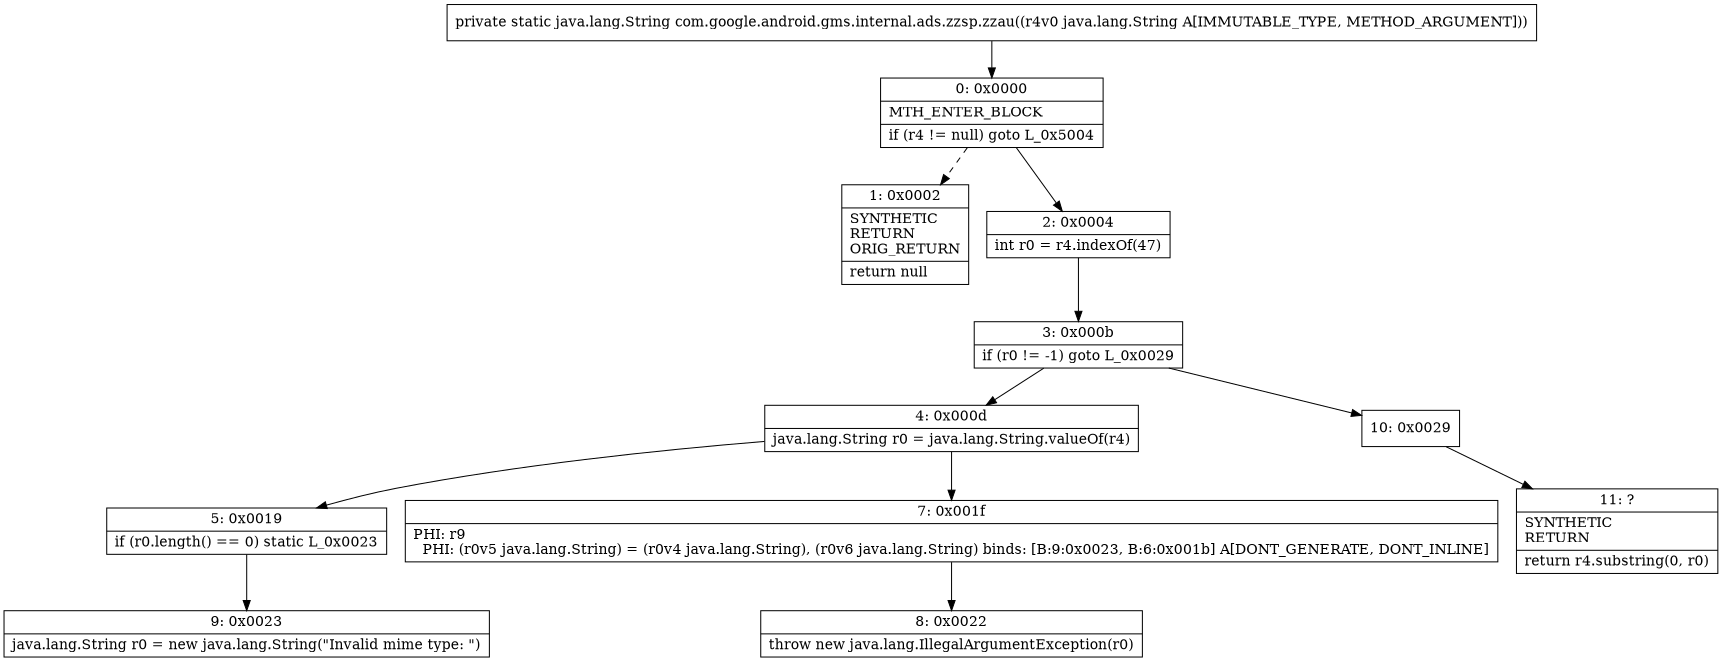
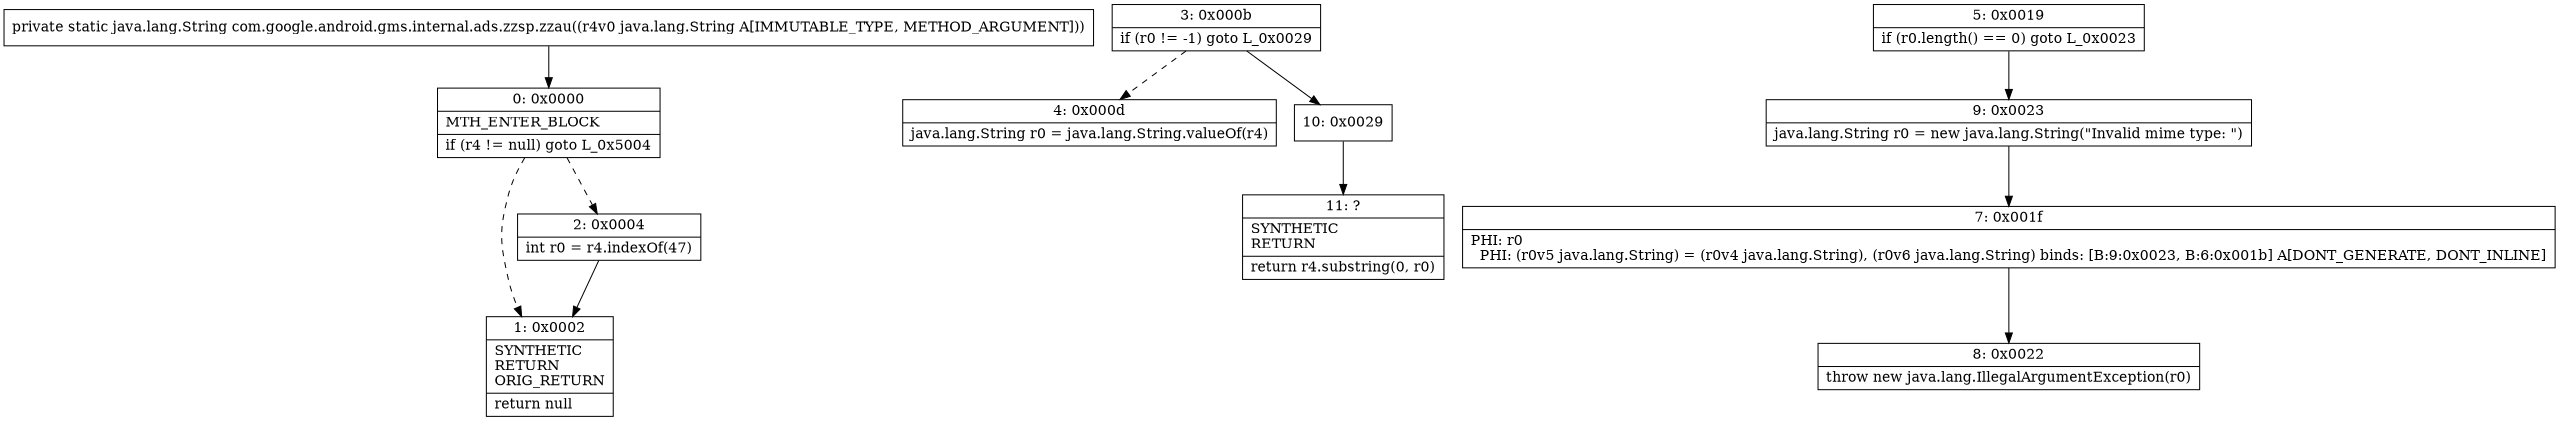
  digraph {
    node [shape=record]
    n1 [label="{0\:\ 0x0000|MTH_ENTER_BLOCK\l|if (r4 != null) goto L_0x5004\l}"]
    n2 [label="{1\:\ 0x0002|SYNTHETIC\lRETURN\lORIG_RETURN\l|return null\l}"]
    n3 [label="{2\:\ 0x0004|int r0 = r4.indexOf(47)\l}"]
    n4 [label="{3\:\ 0x000b|if (r0 != \-1) goto L_0x0029\l}"]
    n5 [label="{4\:\ 0x000d|java.lang.String r0 = java.lang.String.valueOf(r4)\l}"]
    n6 [label="{10\:\ 0x0029}"]
-   n7 [label="{5\:\ 0x0019|if (r0.length() == 0) static L_0x0023\l}"]
+   n7 [label="{5\:\ 0x0019|if (r0.length() == 0) goto L_0x0023\l}"]
    n8 [label="{11\:\ ?|SYNTHETIC\lRETURN\l|return r4.substring(0, r0)\l}"]
    n9 [label="{9\:\ 0x0023|java.lang.String r0 = new java.lang.String(\"Invalid mime type: \")\l}"]
-   n10 [label="{7\:\ 0x001f|PHI: r9 \l  PHI: (r0v5 java.lang.String) = (r0v4 java.lang.String), (r0v6 java.lang.String) binds: [B:9:0x0023, B:6:0x001b] A[DONT_GENERATE, DONT_INLINE]\l}"]
+   n10 [label="{7\:\ 0x001f|PHI: r0 \l  PHI: (r0v5 java.lang.String) = (r0v4 java.lang.String), (r0v6 java.lang.String) binds: [B:9:0x0023, B:6:0x001b] A[DONT_GENERATE, DONT_INLINE]\l}"]
    n11 [label="{8\:\ 0x0022|throw new java.lang.IllegalArgumentException(r0)\l}"]
    n12 [label="{private static java.lang.String com.google.android.gms.internal.ads.zzsp.zzau((r4v0 java.lang.String A[IMMUTABLE_TYPE, METHOD_ARGUMENT])) }"]
    n1 -> n2 [style=dashed]
-   n1 -> n3
-   n3 -> n4
-   n4 -> n5 [style=solid]
+   n1 -> n3 [style=dashed]
+   n3 -> n2
+   n4 -> n5 [style=dashed]
    n4 -> n6
-   n5 -> n7
    n6 -> n8
    n7 -> n9
-   n5 -> n10
+   n9 -> n10
    n10 -> n11
    n12 -> n1
  }
